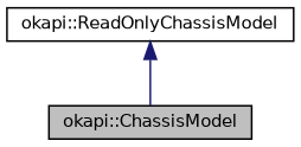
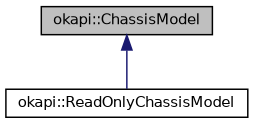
  digraph {
    node [color=black fontname=Helvetica fontsize=10 shape=record style=filled]
    n1 [fillcolor=grey75 fontcolor=black height=0.2 label="okapi::ChassisModel" width=0.4]
    n2 [fillcolor=white height=0.2 label="okapi::ReadOnlyChassisModel" width=0.4]
-   n2 -> n1 [color=midnightblue dir=back fontname=Helvetica fontsize=10 labelfontname=Helvetica labelfontsize=10 style=solid]
+   n1 -> n2 [color=midnightblue dir=back fontname=Helvetica fontsize=10 labelfontname=Helvetica labelfontsize=10 style=solid]
  }
